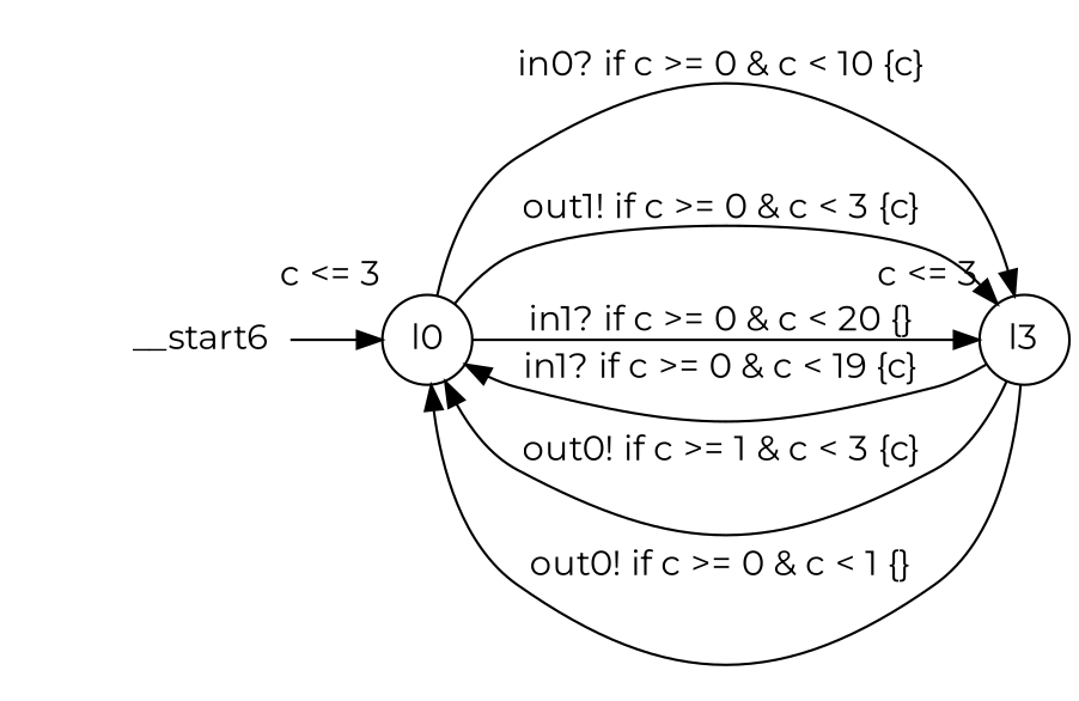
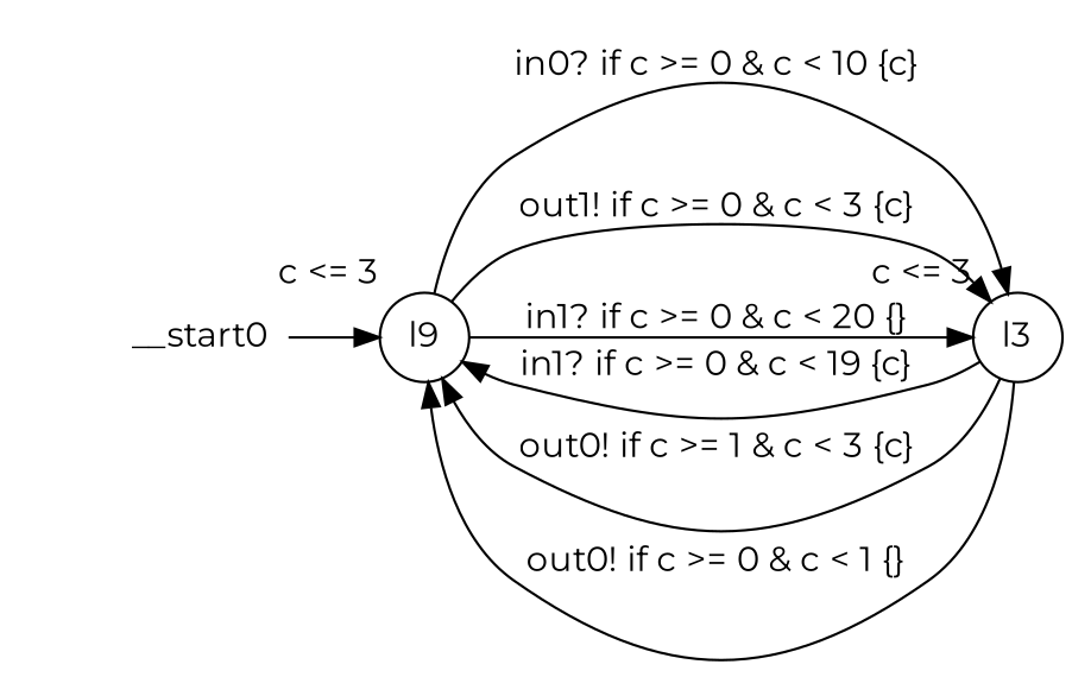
  digraph {
    fontname=Montserrat
    rankdir=LR
    node [fontname=Montserrat shape=circle margin=0 xlabel="c <= 3"]
    edge [fontname=Montserrat]
-   __start0 [shape=none label=__start6 margin="" xlabel=""]
-   n2 [label=l0]
+   __start0 [shape=none margin="" xlabel=""]
+   n2 [label=l9]
    n3 [label=l3]
    __start0 -> n2
    n2 -> n3 [label="in0? if c >= 0 & c < 10 {c} "]
    n2 -> n3 [label="out1! if c >= 0 & c < 3 {c} "]
    n2 -> n3 [label="in1? if c >= 0 & c < 20 {} "]
    n3 -> n2 [label="in1? if c >= 0 & c < 19 {c} "]
    n3 -> n2 [label="out0! if c >= 1 & c < 3 {c} "]
    n3 -> n2 [label="out0! if c >= 0 & c < 1 {} "]
  }
